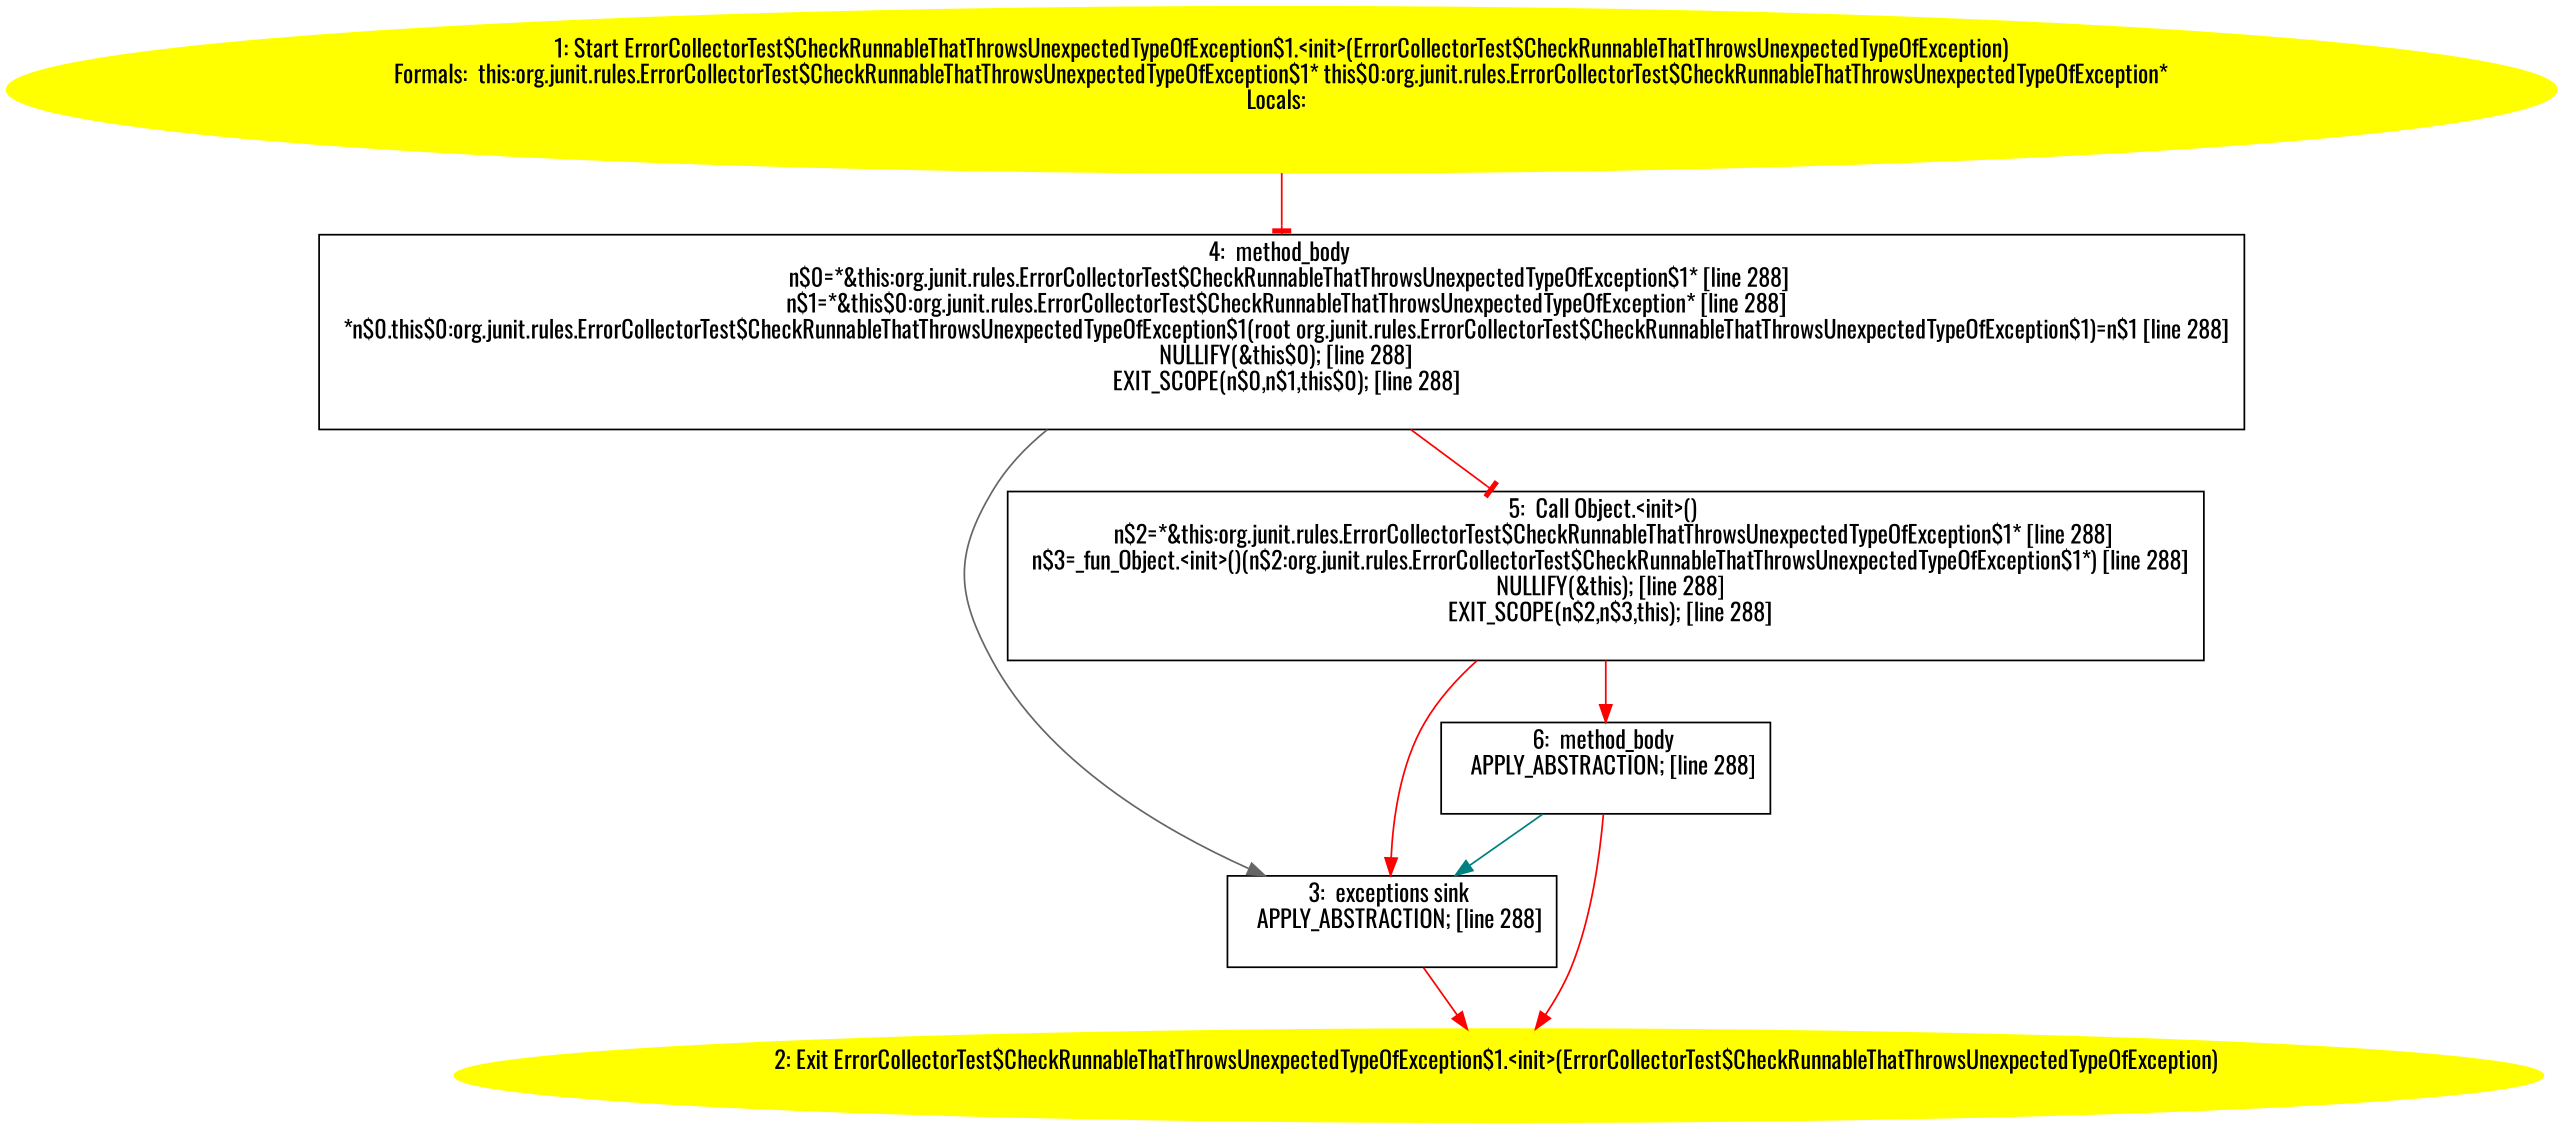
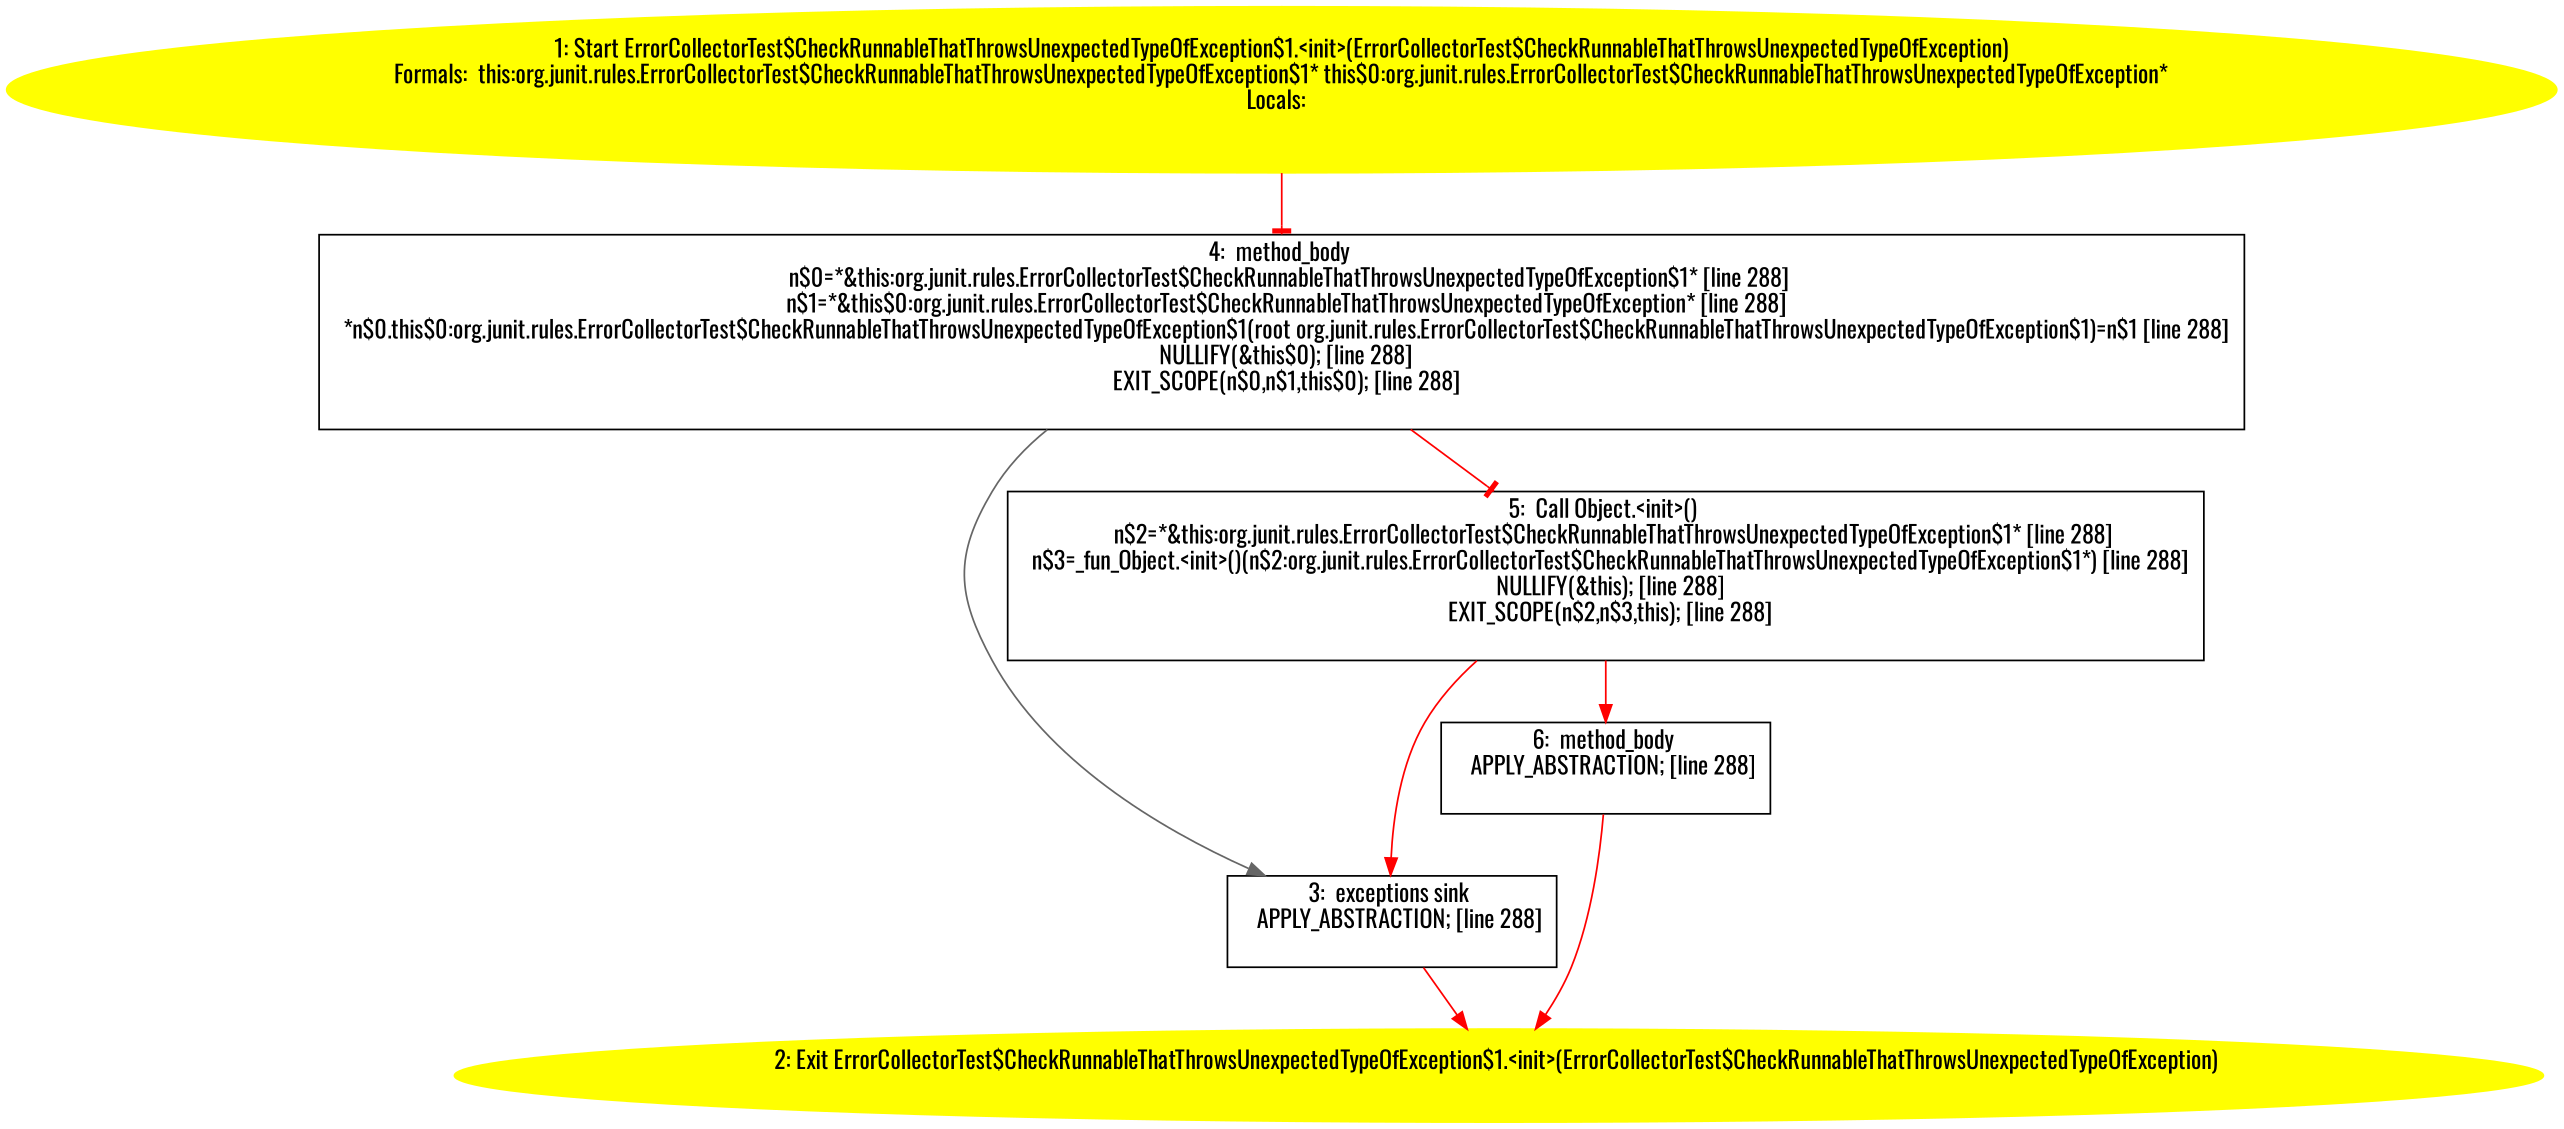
  digraph {
    fontname=Oswald
    node [fontname=Oswald shape=box]
    edge [color=red arrowhead=normal fontname=Oswald]
    n1 [color=yellow label="1: Start ErrorCollectorTest$CheckRunnableThatThrowsUnexpectedTypeOfException$1.<init>(ErrorCollectorTest$CheckRunnableThatThrowsUnexpectedTypeOfException)\nFormals:  this:org.junit.rules.ErrorCollectorTest$CheckRunnableThatThrowsUnexpectedTypeOfException$1* this$0:org.junit.rules.ErrorCollectorTest$CheckRunnableThatThrowsUnexpectedTypeOfException*\nLocals:  \n  " style=filled shape=""]
    n2 [label="4:  method_body \n   n$0=*&this:org.junit.rules.ErrorCollectorTest$CheckRunnableThatThrowsUnexpectedTypeOfException$1* [line 288]\n  n$1=*&this$0:org.junit.rules.ErrorCollectorTest$CheckRunnableThatThrowsUnexpectedTypeOfException* [line 288]\n  *n$0.this$0:org.junit.rules.ErrorCollectorTest$CheckRunnableThatThrowsUnexpectedTypeOfException$1(root org.junit.rules.ErrorCollectorTest$CheckRunnableThatThrowsUnexpectedTypeOfException$1)=n$1 [line 288]\n  NULLIFY(&this$0); [line 288]\n  EXIT_SCOPE(n$0,n$1,this$0); [line 288]\n "]
    n3 [label="3:  exceptions sink \n   APPLY_ABSTRACTION; [line 288]\n "]
    n4 [label="5:  Call Object.<init>() \n   n$2=*&this:org.junit.rules.ErrorCollectorTest$CheckRunnableThatThrowsUnexpectedTypeOfException$1* [line 288]\n  n$3=_fun_Object.<init>()(n$2:org.junit.rules.ErrorCollectorTest$CheckRunnableThatThrowsUnexpectedTypeOfException$1*) [line 288]\n  NULLIFY(&this); [line 288]\n  EXIT_SCOPE(n$2,n$3,this); [line 288]\n "]
    n5 [color=yellow label="2: Exit ErrorCollectorTest$CheckRunnableThatThrowsUnexpectedTypeOfException$1.<init>(ErrorCollectorTest$CheckRunnableThatThrowsUnexpectedTypeOfException) \n  " style=filled shape=""]
    n6 [label="6:  method_body \n   APPLY_ABSTRACTION; [line 288]\n "]
    n1 -> n2 [arrowhead=tee]
    n2 -> n3 [color=gray40]
    n2 -> n4 [arrowhead=tee]
    n3 -> n5
    n4 -> n3
    n4 -> n6
-   n6 -> n3 [color=teal]
    n6 -> n5
  }
